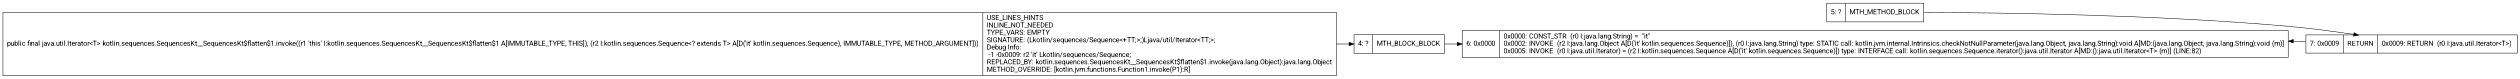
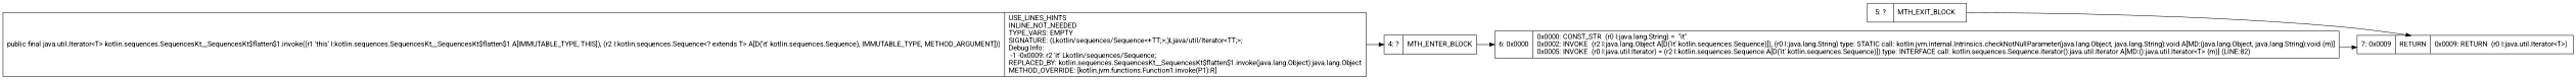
  digraph {
    fontname=Roboto
    rankdir=LR
    node [fontname=Roboto shape=record]
    edge [fontname=Roboto]
-   n1 [label="{4\:\ ?|MTH_BLOCK_BLOCK\l}"]
+   n1 [label="{4\:\ ?|MTH_ENTER_BLOCK\l}"]
    n2 [label="{6\:\ 0x0000|0x0000: CONST_STR  (r0 I:java.lang.String) =  \"it\" \l0x0002: INVOKE  (r2 I:java.lang.Object A[D('it' kotlin.sequences.Sequence)]), (r0 I:java.lang.String) type: STATIC call: kotlin.jvm.internal.Intrinsics.checkNotNullParameter(java.lang.Object, java.lang.String):void A[MD:(java.lang.Object, java.lang.String):void (m)]\l0x0005: INVOKE  (r0 I:java.util.Iterator) = (r2 I:kotlin.sequences.Sequence A[D('it' kotlin.sequences.Sequence)]) type: INTERFACE call: kotlin.sequences.Sequence.iterator():java.util.Iterator A[MD:():java.util.Iterator\<T\> (m)] (LINE:82)\l}"]
    n3 [label="{7\:\ 0x0009|RETURN\l|0x0009: RETURN  (r0 I:java.util.Iterator\<T\>) \l}"]
-   n4 [label="{5\:\ ?|MTH_METHOD_BLOCK\l}"]
+   n4 [label="{5\:\ ?|MTH_EXIT_BLOCK\l}"]
    n5 [label="{public final java.util.Iterator\<T\> kotlin.sequences.SequencesKt__SequencesKt$flatten$1.invoke((r1 'this' I:kotlin.sequences.SequencesKt__SequencesKt$flatten$1 A[IMMUTABLE_TYPE, THIS]), (r2 I:kotlin.sequences.Sequence\<? extends T\> A[D('it' kotlin.sequences.Sequence), IMMUTABLE_TYPE, METHOD_ARGUMENT]))  | USE_LINES_HINTS\lINLINE_NOT_NEEDED\lTYPE_VARS: EMPTY\lSIGNATURE: (Lkotlin\/sequences\/Sequence\<+TT;\>;)Ljava\/util\/Iterator\<TT;\>;\lDebug Info:\l  \-1 \-0x0009: r2 'it' Lkotlin\/sequences\/Sequence;\lREPLACED_BY: kotlin.sequences.SequencesKt__SequencesKt$flatten$1.invoke(java.lang.Object):java.lang.Object\lMETHOD_OVERRIDE: [kotlin.jvm.functions.Function1.invoke(P1):R]\l}"]
    n1 -> n2
-   n3 -> n2
+   n2 -> n3
    n4 -> n3
    n5 -> n1
  }
